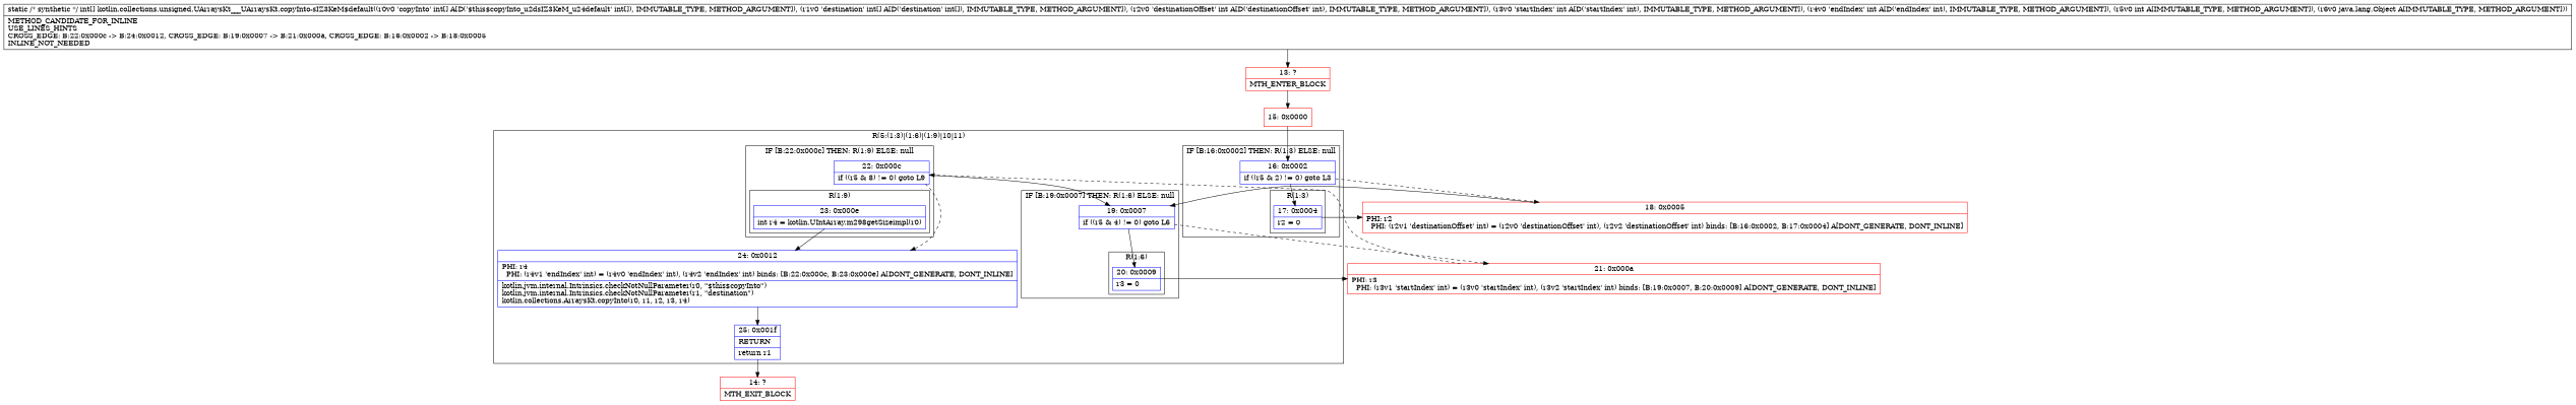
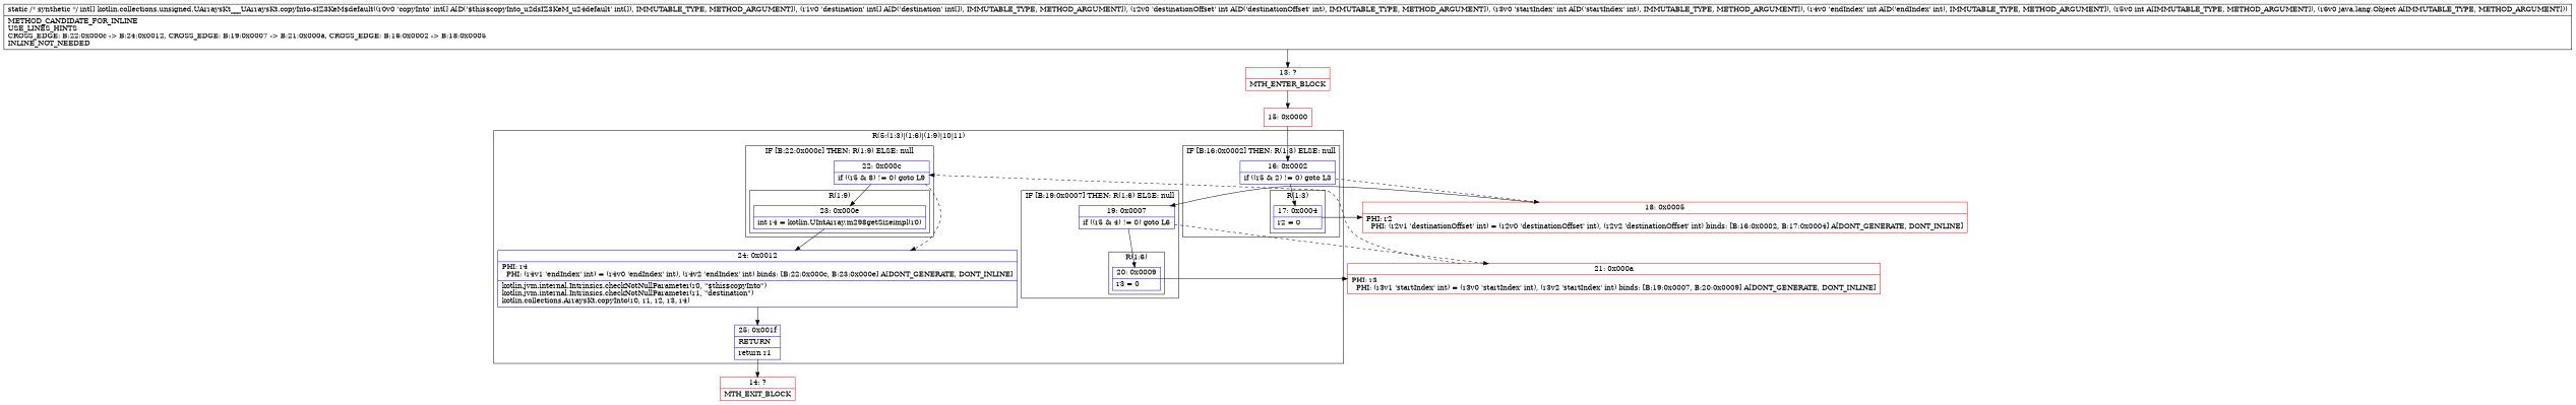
  digraph {
    node [color=blue shape=record]
    n1 [label="{17\:\ 0x0004|r2 = 0\l}"]
    n2 [label="{16\:\ 0x0002|if ((r5 & 2) != 0) goto L3\l}"]
    n3 [label="{20\:\ 0x0009|r3 = 0\l}"]
    n4 [label="{19\:\ 0x0007|if ((r5 & 4) != 0) goto L6\l}"]
    n5 [label="{23\:\ 0x000e|int r4 = kotlin.UIntArray.m298getSizeimpl(r0)\l}"]
    n6 [label="{22\:\ 0x000c|if ((r5 & 8) != 0) goto L9\l}"]
    n7 [label="{24\:\ 0x0012|PHI: r4 \l  PHI: (r4v1 'endIndex' int) = (r4v0 'endIndex' int), (r4v2 'endIndex' int) binds: [B:22:0x000c, B:23:0x000e] A[DONT_GENERATE, DONT_INLINE]\l|kotlin.jvm.internal.Intrinsics.checkNotNullParameter(r0, \"$this$copyInto\")\lkotlin.jvm.internal.Intrinsics.checkNotNullParameter(r1, \"destination\")\lkotlin.collections.ArraysKt.copyInto(r0, r1, r2, r3, r4)\l}"]
    n8 [label="{25\:\ 0x001f|RETURN\l|return r1\l}"]
    n9 [color=red label="{18\:\ 0x0005|PHI: r2 \l  PHI: (r2v1 'destinationOffset' int) = (r2v0 'destinationOffset' int), (r2v2 'destinationOffset' int) binds: [B:16:0x0002, B:17:0x0004] A[DONT_GENERATE, DONT_INLINE]\l}"]
    n10 [color=red label="{21\:\ 0x000a|PHI: r3 \l  PHI: (r3v1 'startIndex' int) = (r3v0 'startIndex' int), (r3v2 'startIndex' int) binds: [B:19:0x0007, B:20:0x0009] A[DONT_GENERATE, DONT_INLINE]\l}"]
    n11 [color=red label="{14\:\ ?|MTH_EXIT_BLOCK\l}"]
    n12 [color=red label="{13\:\ ?|MTH_ENTER_BLOCK\l}"]
    n13 [color=red label="{15\:\ 0x0000}"]
    n14 [label="{static \/* synthetic *\/ int[] kotlin.collections.unsigned.UArraysKt___UArraysKt.copyInto\-sIZ3KeM$default((r0v0 'copyInto' int[] A[D('$this$copyInto_u2dsIZ3KeM_u24default' int[]), IMMUTABLE_TYPE, METHOD_ARGUMENT]), (r1v0 'destination' int[] A[D('destination' int[]), IMMUTABLE_TYPE, METHOD_ARGUMENT]), (r2v0 'destinationOffset' int A[D('destinationOffset' int), IMMUTABLE_TYPE, METHOD_ARGUMENT]), (r3v0 'startIndex' int A[D('startIndex' int), IMMUTABLE_TYPE, METHOD_ARGUMENT]), (r4v0 'endIndex' int A[D('endIndex' int), IMMUTABLE_TYPE, METHOD_ARGUMENT]), (r5v0 int A[IMMUTABLE_TYPE, METHOD_ARGUMENT]), (r6v0 java.lang.Object A[IMMUTABLE_TYPE, METHOD_ARGUMENT]))  | METHOD_CANDIDATE_FOR_INLINE\lUSE_LINES_HINTS\lCROSS_EDGE: B:22:0x000c \-\> B:24:0x0012, CROSS_EDGE: B:19:0x0007 \-\> B:21:0x000a, CROSS_EDGE: B:16:0x0002 \-\> B:18:0x0005\lINLINE_NOT_NEEDED\l}" color=""]
    subgraph cluster_1 {
      label="R(5:(1:3)|(1:6)|(1:9)|10|11)"
      n7
      n8
      subgraph cluster_2 {
        label="IF [B:16:0x0002] THEN: R(1:3) ELSE: null"
        n2
        subgraph cluster_3 {
          label="R(1:3)"
          n1
        }
      }
      subgraph cluster_4 {
        label="IF [B:19:0x0007] THEN: R(1:6) ELSE: null"
        n4
        subgraph cluster_5 {
          label="R(1:6)"
          n3
        }
      }
      subgraph cluster_6 {
        label="IF [B:22:0x000c] THEN: R(1:9) ELSE: null"
        n6
        subgraph cluster_7 {
          label="R(1:9)"
          n5
        }
      }
    }
    n1 -> n9
    n2 -> n1
    n2 -> n9 [style=dashed]
    n3 -> n10
    n4 -> n3
    n4 -> n10 [style=dashed]
    n5 -> n7
-   n6 -> n4
+   n6 -> n5
    n6 -> n7 [style=dashed]
    n7 -> n8
    n8 -> n11
    n9 -> n4
    n10 -> n6 [style=dashed]
    n12 -> n13
    n13 -> n2
    n14 -> n12
  }
